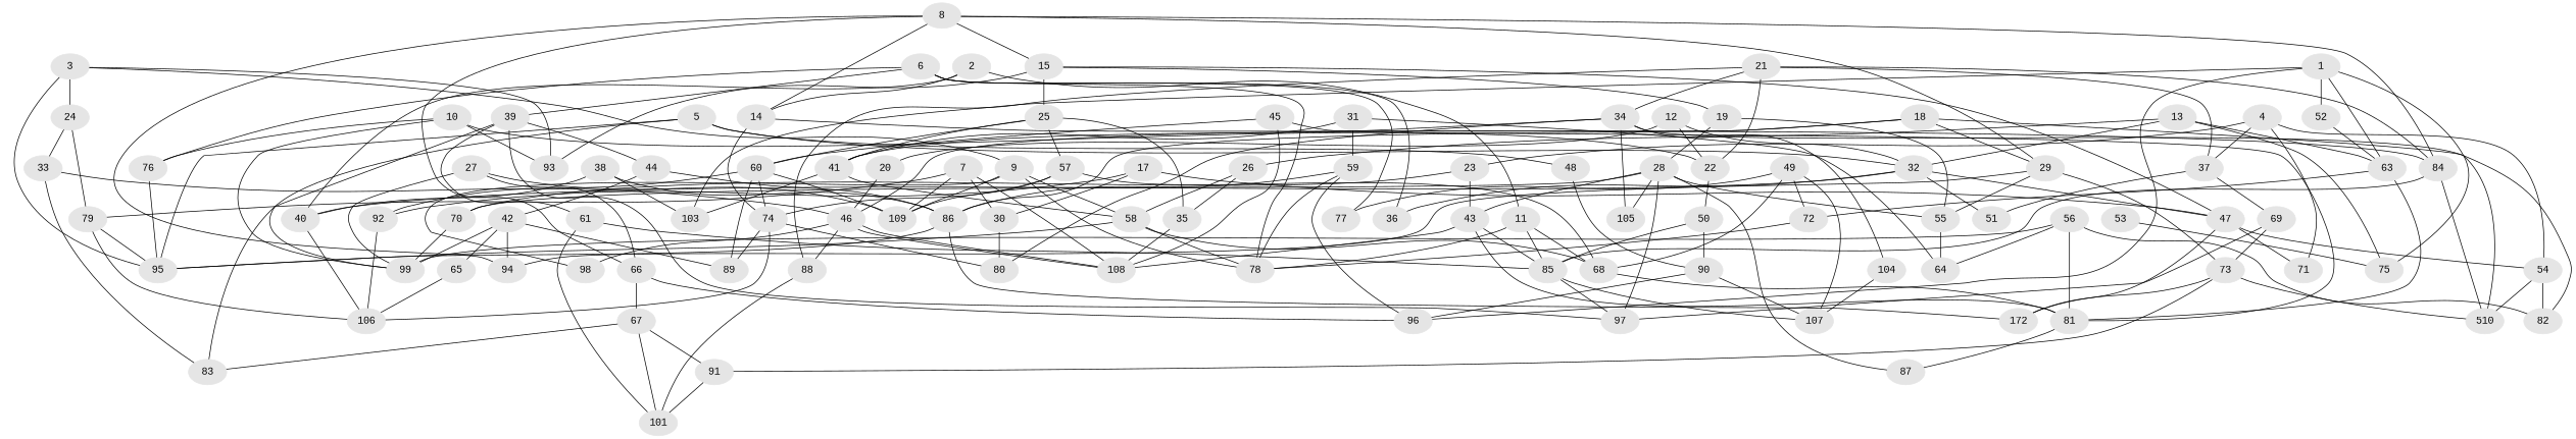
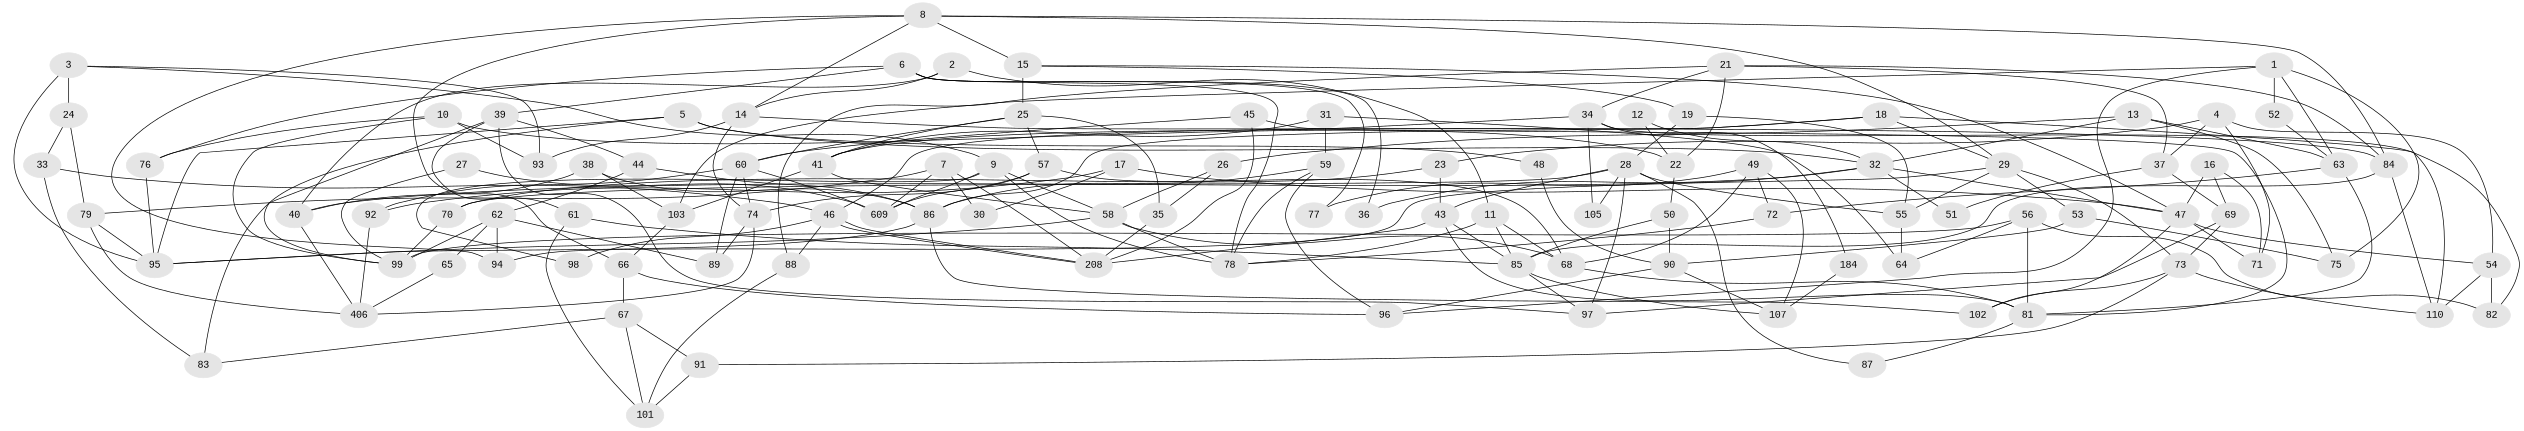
  graph {
    fontname="Liberation Mono"
    node [color=gray90 fontname="Liberation Mono" style=filled]
    edge [fontname="Liberation Mono"]
    1
    52
    63
    75
    96
    103
    81
    72
    2
    11
    14
    40
    78
    68
    85
    84
    74
-   106
+   106 [label=406]
    3
    9
    24
    93
    95
-   109
+   109 [label=609]
    58
    98
    79
    33
    4
    23
    37
    54
    71
    43
    70
    69
    51
-   110 [label=510]
+   110
    82
    5
    32
    48
    83
    36
    47
    90
    6
    39
    76
    77
    99
    97
    44
    61
    7
    30
-   108
-   80
+   108 [label=208]
    8
    15
    29
    66
    94
    19
    25
    55
    53
    73
    67
    10
    22
    50
    107
    12
-   20
    46
    13
    26
    35
    89
    28
    41
    57
    60
-   102 [label=172]
+   102
+   16
    17
    92
    18
    86
    88
    87
    105
    64
    21
    34
-   104
+   104 [label=184]
    101
    27
    91
    31
    59
    38
-   62 [label=42]
+   62
    65
    45
    49
    56
    1 -- 52
    1 -- 63
    1 -- 75
    1 -- 96
    1 -- 103
    52 -- 63
    63 -- 81
    63 -- 72
    81 -- 87
    72 -- 78
    2 -- 11
    2 -- 14
    2 -- 40
    11 -- 78
    11 -- 68
    11 -- 85
    14 -- 84
    14 -- 74
    40 -- 106
    68 -- 81
    85 -- 97
    85 -- 107
    84 -- 85
    84 -- 110
    74 -- 106
-   74 -- 80
    74 -- 89
    3 -- 9
    3 -- 24
    3 -- 93
    3 -- 95
    9 -- 78
    9 -- 109
    9 -- 58
    9 -- 98
    24 -- 79
    24 -- 33
    58 -- 78
    58 -- 68
    58 -- 95
    79 -- 106
    79 -- 95
    33 -- 83
    33 -- 46
    4 -- 23
    4 -- 37
    4 -- 54
    4 -- 71
    23 -- 43
    23 -- 70
    37 -- 69
    37 -- 51
    54 -- 110
    54 -- 82
    43 -- 81
    43 -- 85
    43 -- 108
    70 -- 99
    69 -- 97
    69 -- 73
    5 -- 95
    5 -- 32
    5 -- 48
    5 -- 83
    32 -- 40
    32 -- 51
    32 -- 36
    32 -- 47
    48 -- 90
    47 -- 54
    47 -- 71
    47 -- 102
    90 -- 96
    90 -- 107
    6 -- 78
    6 -- 36
    6 -- 39
    6 -- 76
    6 -- 77
    39 -- 99
    39 -- 97
    39 -- 44
    39 -- 61
    76 -- 95
    44 -- 86
    44 -- 62
    61 -- 85
    61 -- 101
    7 -- 109
    7 -- 79
    7 -- 30
    7 -- 108
-   30 -- 80
    8 -- 14
    8 -- 84
    8 -- 15
    8 -- 29
    8 -- 66
    8 -- 94
-   15 -- 93
+   14 -- 93
    15 -- 47
    15 -- 19
    15 -- 25
    29 -- 94
    29 -- 55
+   29 -- 53
    29 -- 73
    66 -- 96
    66 -- 67
    19 -- 55
    19 -- 28
    25 -- 35
    25 -- 41
    25 -- 57
    25 -- 60
    55 -- 64
    53 -- 75
+   53 -- 90
    73 -- 110
    73 -- 102
    73 -- 91
    67 -- 83
    67 -- 101
    67 -- 91
    10 -- 93
    10 -- 76
    10 -- 99
    10 -- 22
    22 -- 50
    50 -- 85
    50 -- 90
    12 -- 32
    12 -- 22
-   12 -- 20
-   20 -- 46
    46 -- 98
    46 -- 108
    46 -- 108
    46 -- 88
    13 -- 63
    13 -- 75
    13 -- 32
    13 -- 26
    26 -- 58
    26 -- 35
    35 -- 108
    28 -- 43
    28 -- 70
    28 -- 97
    28 -- 55
    28 -- 87
    28 -- 105
    41 -- 103
    41 -- 58
    57 -- 68
    57 -- 74
    57 -- 109
    60 -- 74
    60 -- 109
    60 -- 89
    60 -- 92
+   16 -- 71
+   16 -- 69
+   16 -- 47
    17 -- 47
    17 -- 30
    17 -- 92
    92 -- 106
    18 -- 110
    18 -- 29
    18 -- 46
    18 -- 86
    86 -- 95
    86 -- 102
    88 -- 101
    21 -- 84
    21 -- 37
    21 -- 22
    21 -- 88
    21 -- 34
    34 -- 82
-   34 -- 80
    34 -- 41
    34 -- 105
    34 -- 104
    104 -- 107
    27 -- 109
    27 -- 99
-   27 -- 66
+   103 -- 66
    91 -- 101
    31 -- 41
    31 -- 64
    31 -- 59
    59 -- 96
    59 -- 78
    59 -- 86
    38 -- 103
    38 -- 40
    38 -- 86
    62 -- 99
    62 -- 94
    62 -- 89
    62 -- 65
    65 -- 106
    45 -- 81
    45 -- 108
    45 -- 60
    49 -- 72
    49 -- 68
    49 -- 77
    49 -- 107
    56 -- 81
    56 -- 82
    56 -- 99
    56 -- 64
  }
